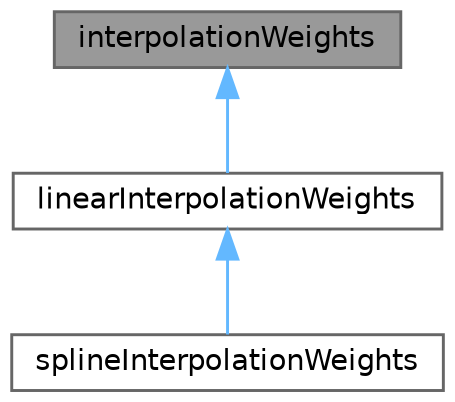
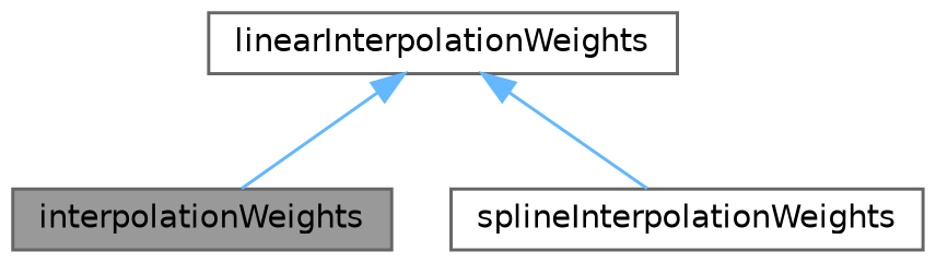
  digraph {
    node [color=gray40 fillcolor=white fontname=Helvetica fontsize=10 shape=box style=filled]
    edge [color=steelblue1 dir=back fontname=Helvetica fontsize=10 labelfontname=Helvetica labelfontsize=10 style=solid]
    n1 [fillcolor=grey60 fontcolor=black height=0.2 label=interpolationWeights width=0.4]
    n2 [height=0.2 label=linearInterpolationWeights width=0.4]
    n3 [height=0.2 label=splineInterpolationWeights width=0.4]
-   n1 -> n2
+   n2 -> n1
    n2 -> n3
  }
